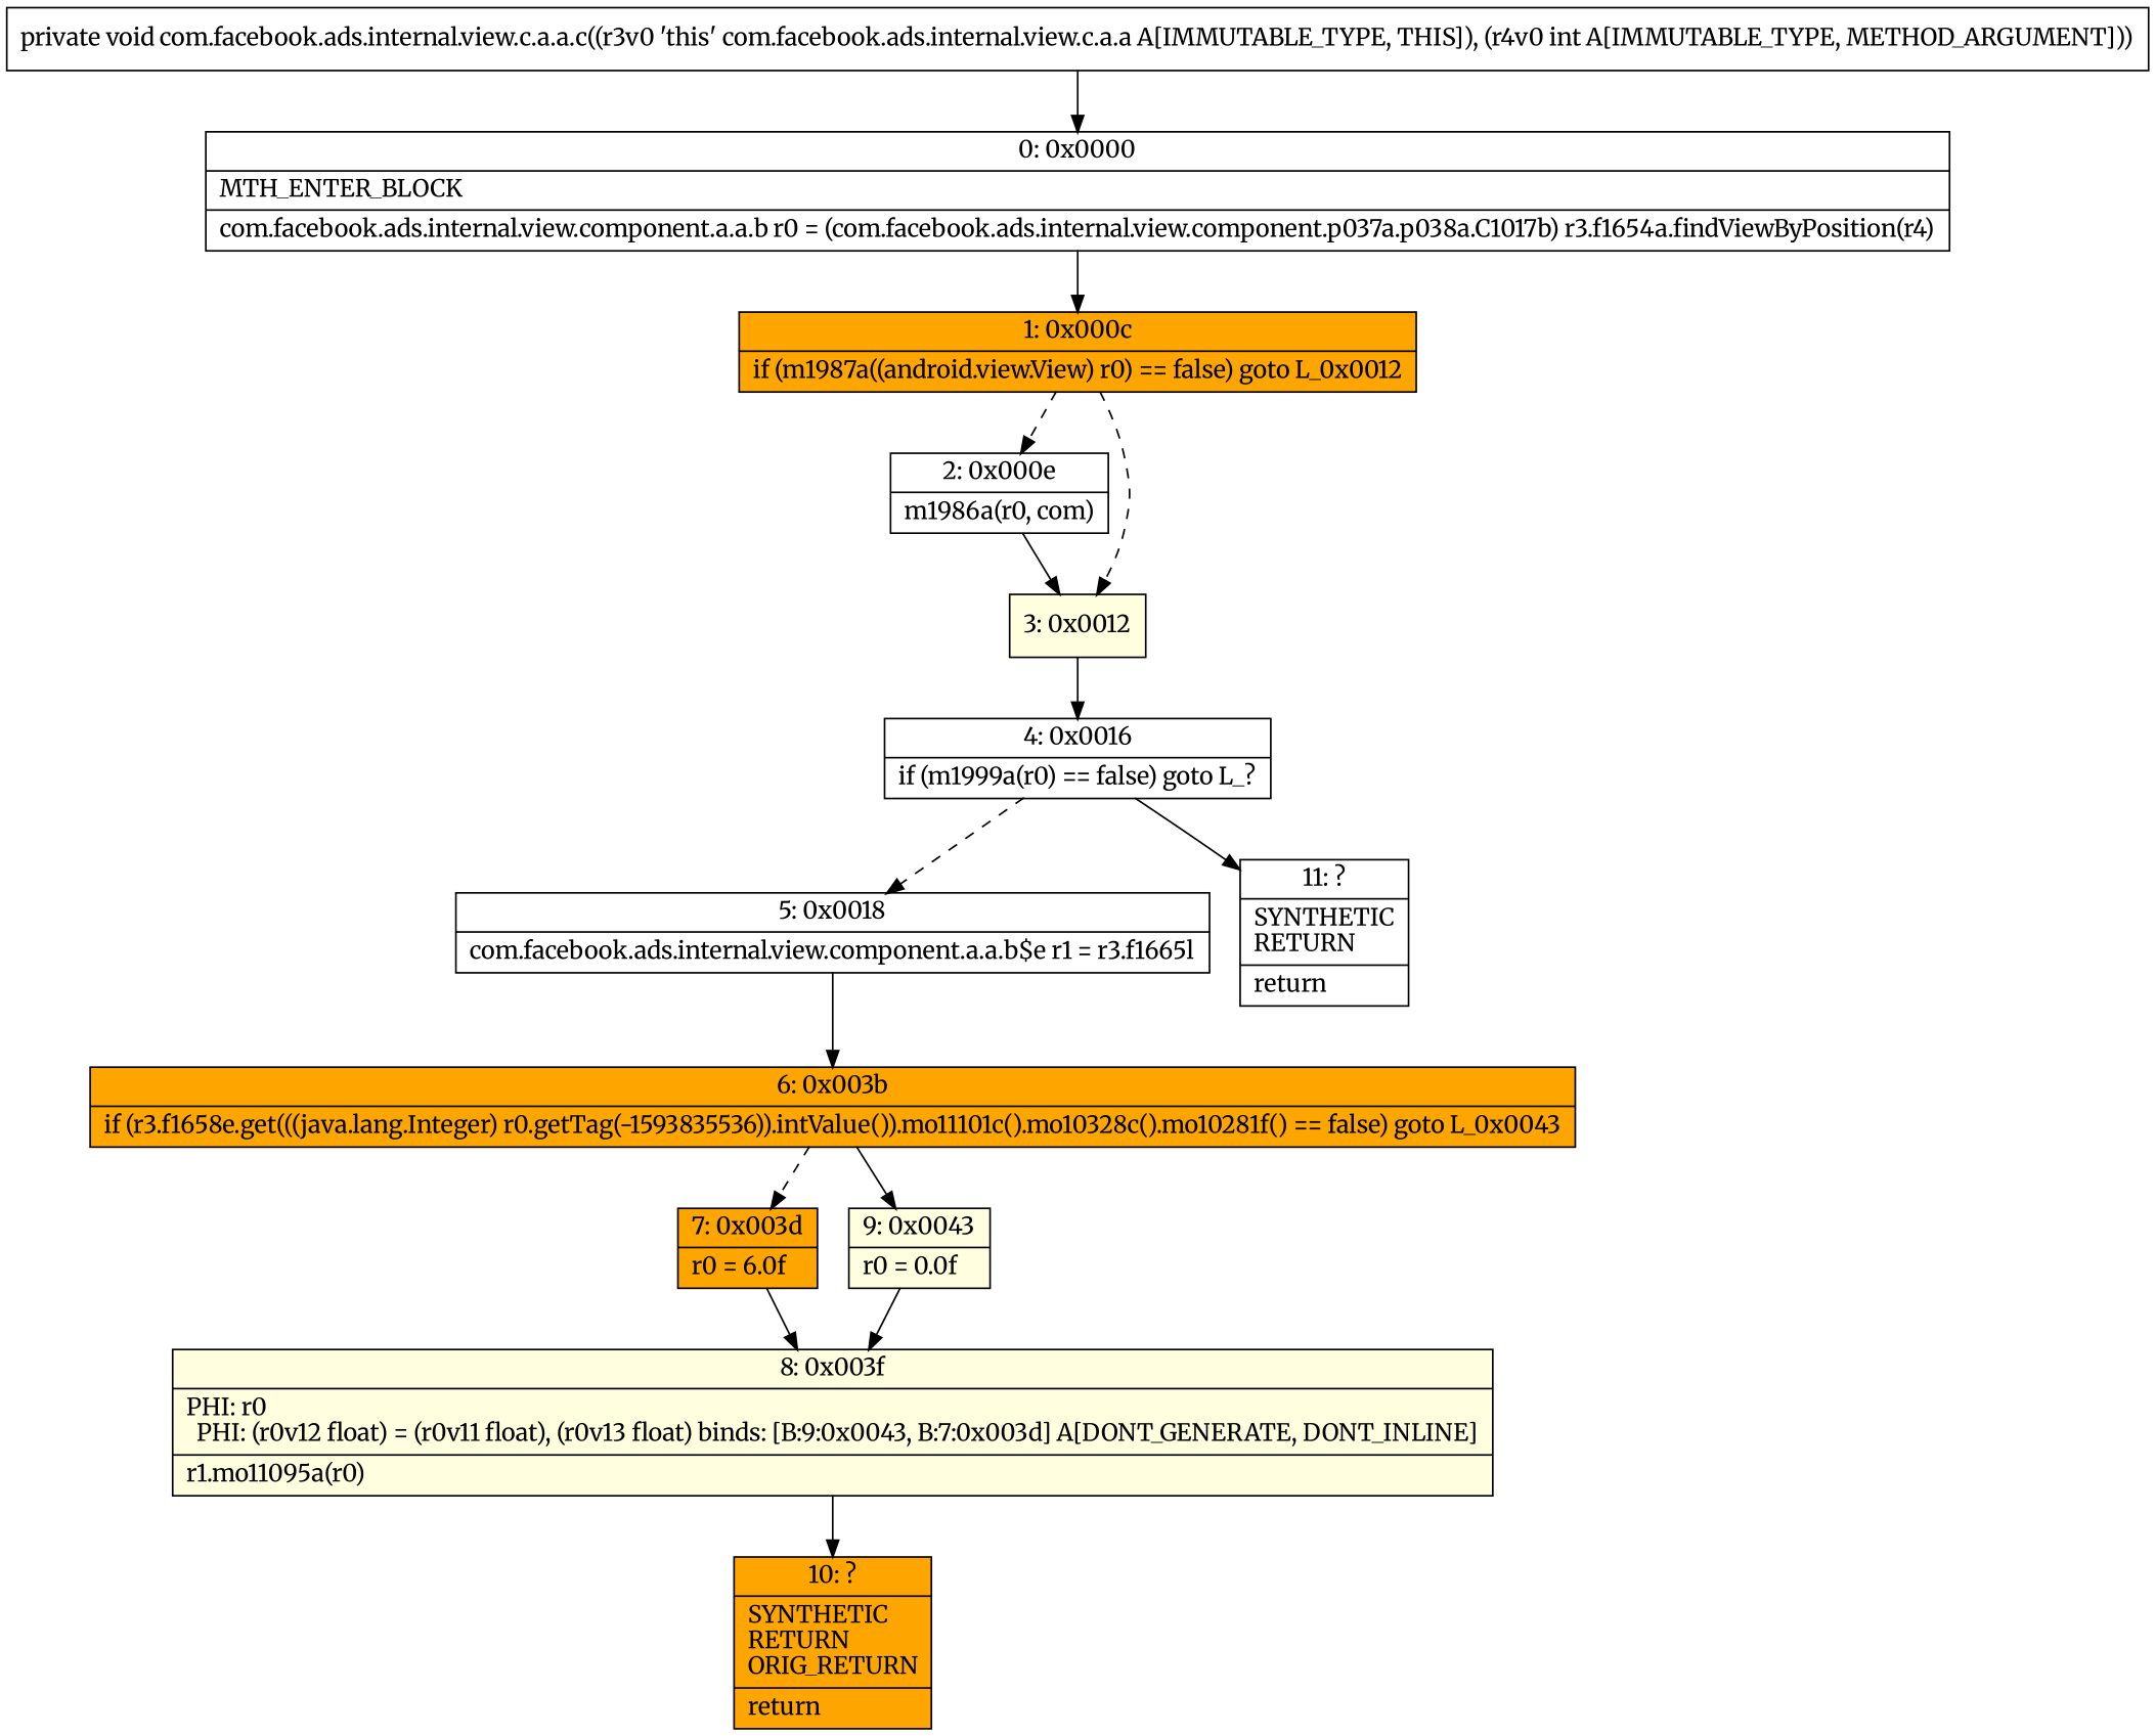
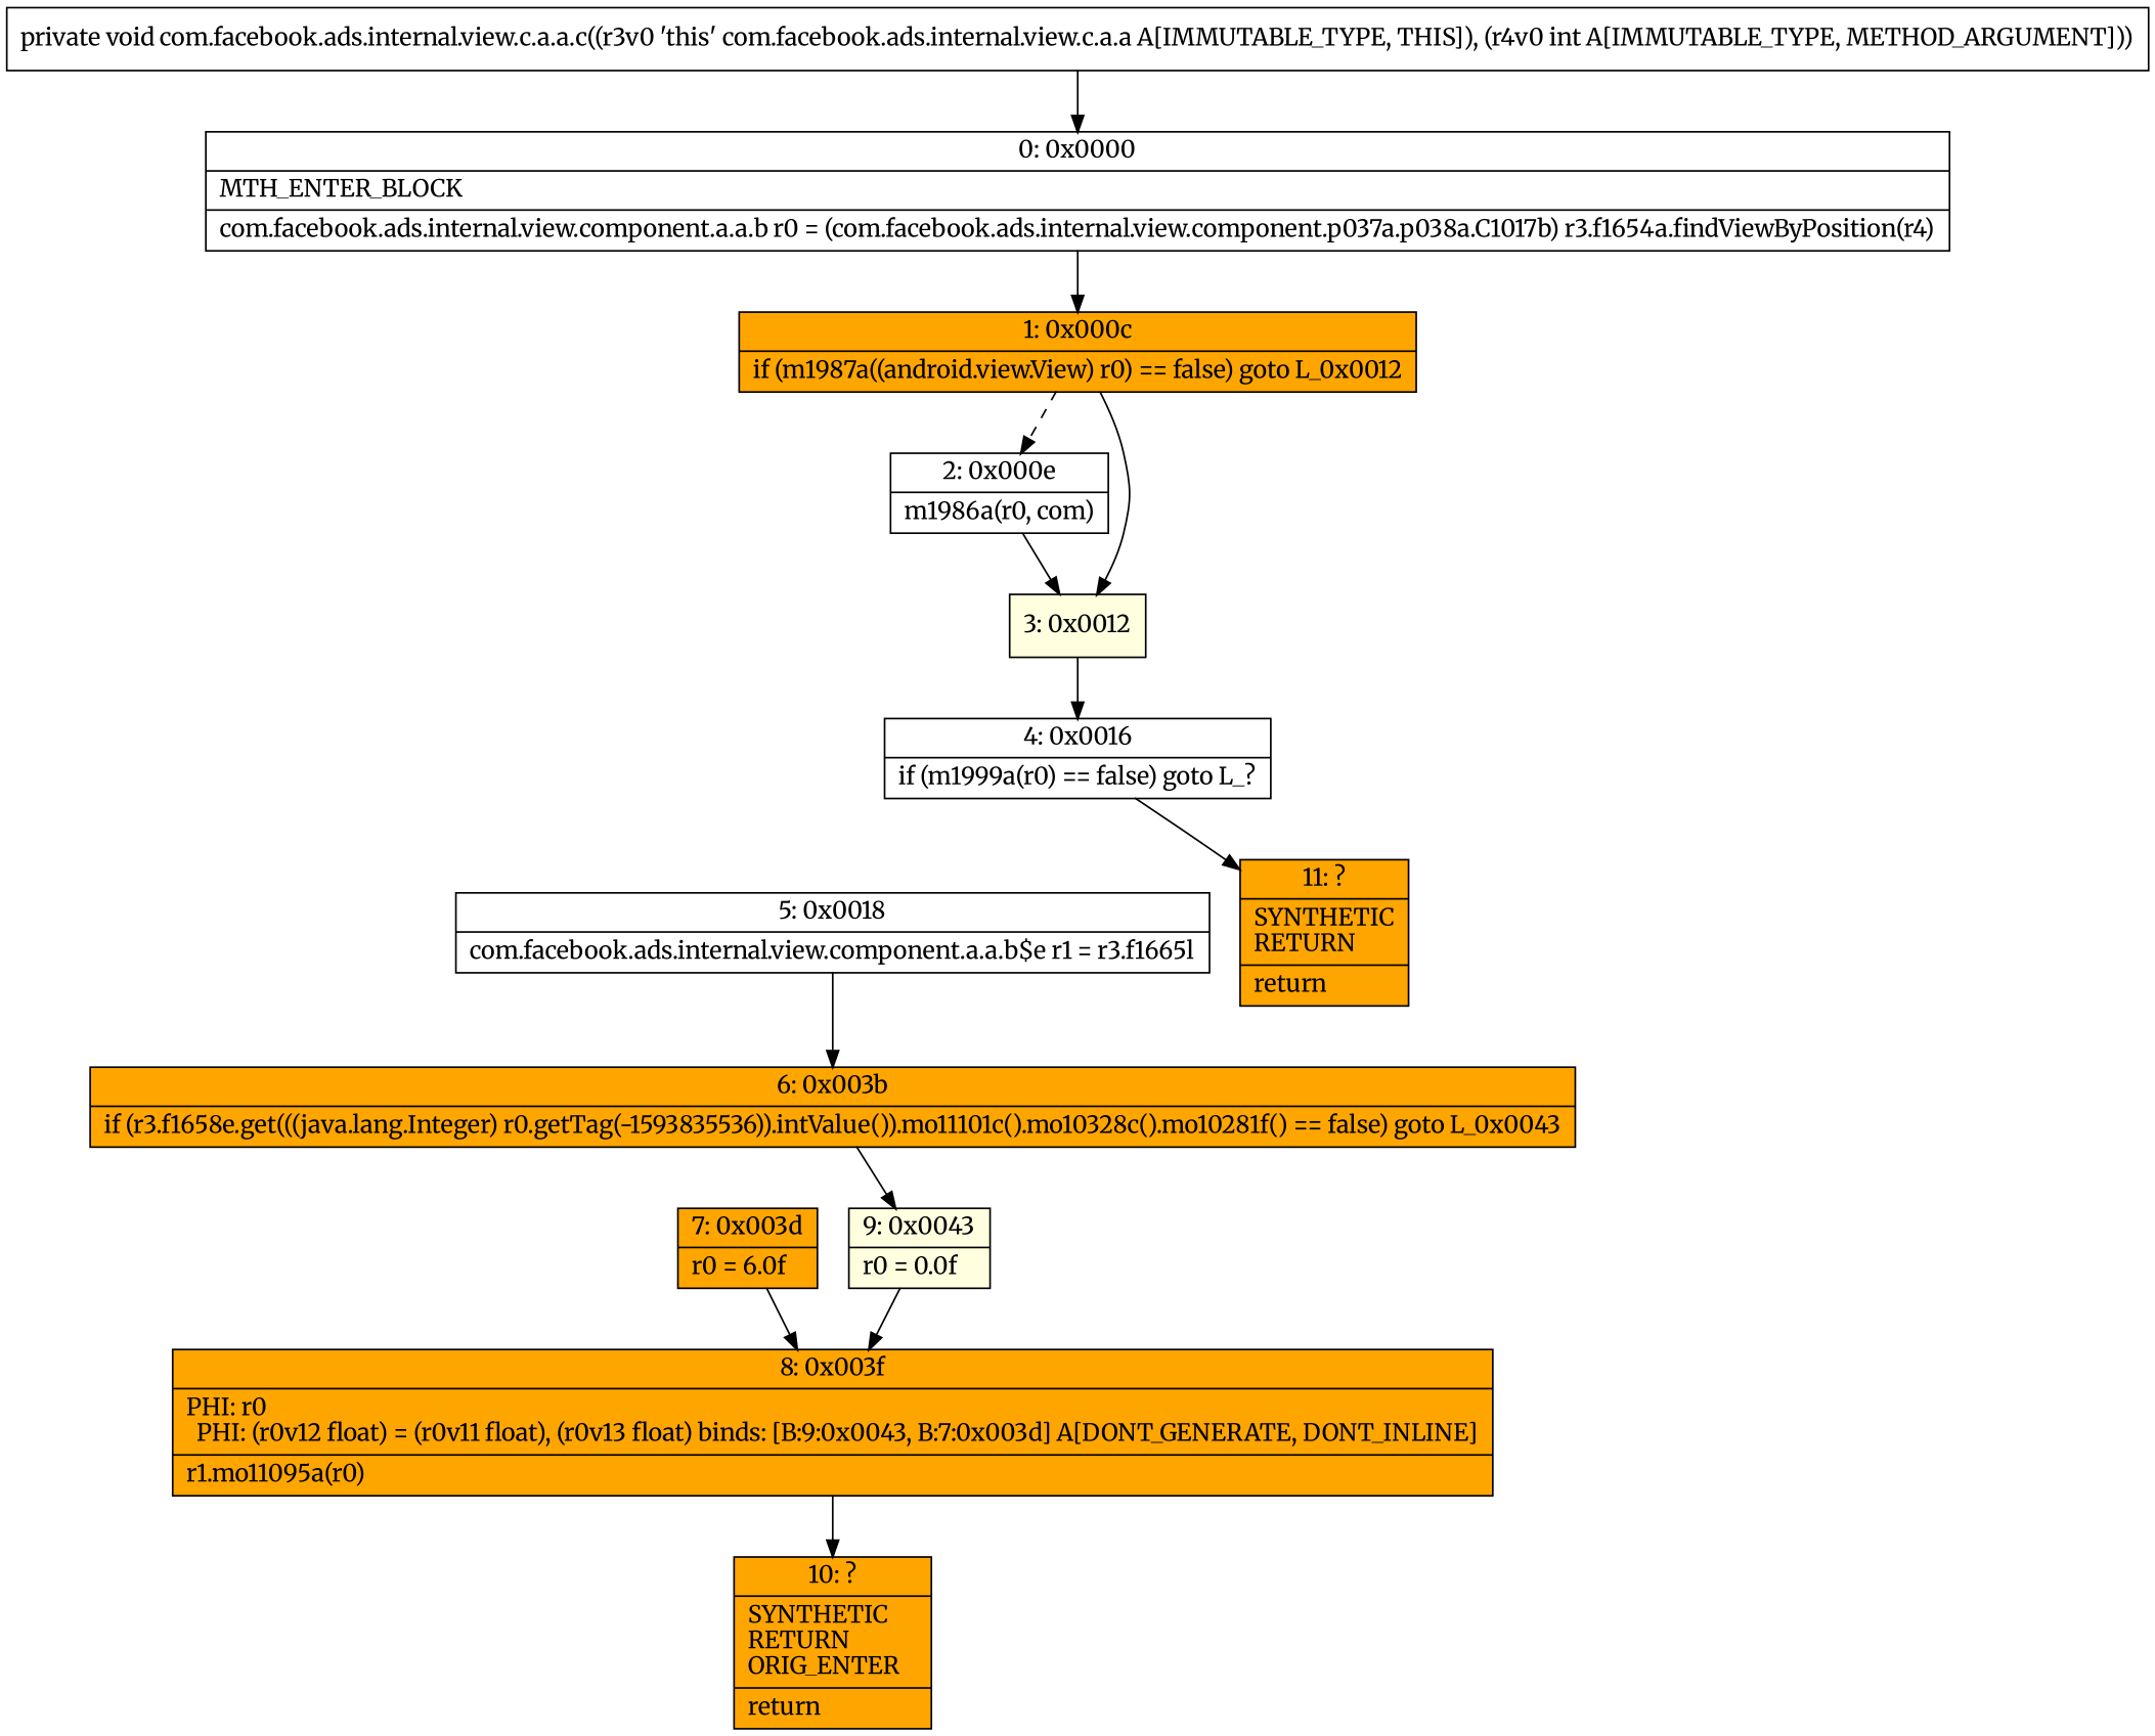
  digraph {
    fontname=Merriweather
    node [fillcolor=white fontname=Merriweather shape=record style=filled]
    edge [fontname=Merriweather]
    n1 [label="{0\:\ 0x0000|MTH_ENTER_BLOCK\l|com.facebook.ads.internal.view.component.a.a.b r0 = (com.facebook.ads.internal.view.component.p037a.p038a.C1017b) r3.f1654a.findViewByPosition(r4)\l}"]
    n2 [fillcolor=orange label="{1\:\ 0x000c|if (m1987a((android.view.View) r0) == false) goto L_0x0012\l}"]
    n3 [label="{2\:\ 0x000e|m1986a(r0, com)\l}"]
    n4 [fillcolor=lightyellow label="{3\:\ 0x0012}"]
    n5 [label="{4\:\ 0x0016|if (m1999a(r0) == false) goto L_?\l}"]
    n6 [label="{5\:\ 0x0018|com.facebook.ads.internal.view.component.a.a.b$e r1 = r3.f1665l\l}"]
-   n7 [label="{11\:\ ?|SYNTHETIC\lRETURN\l|return\l}"]
+   n7 [fillcolor=orange label="{11\:\ ?|SYNTHETIC\lRETURN\l|return\l}"]
    n8 [fillcolor=orange label="{6\:\ 0x003b|if (r3.f1658e.get(((java.lang.Integer) r0.getTag(\-1593835536)).intValue()).mo11101c().mo10328c().mo10281f() == false) goto L_0x0043\l}"]
    n9 [fillcolor=orange label="{7\:\ 0x003d|r0 = 6.0f\l}"]
    n10 [fillcolor=lightyellow label="{9\:\ 0x0043|r0 = 0.0f\l}"]
-   n11 [fillcolor=lightyellow label="{8\:\ 0x003f|PHI: r0 \l  PHI: (r0v12 float) = (r0v11 float), (r0v13 float) binds: [B:9:0x0043, B:7:0x003d] A[DONT_GENERATE, DONT_INLINE]\l|r1.mo11095a(r0)\l}"]
-   n12 [fillcolor=orange label="{10\:\ ?|SYNTHETIC\lRETURN\lORIG_RETURN\l|return\l}"]
+   n11 [fillcolor=orange label="{8\:\ 0x003f|PHI: r0 \l  PHI: (r0v12 float) = (r0v11 float), (r0v13 float) binds: [B:9:0x0043, B:7:0x003d] A[DONT_GENERATE, DONT_INLINE]\l|r1.mo11095a(r0)\l}"]
+   n12 [fillcolor=orange label="{10\:\ ?|SYNTHETIC\lRETURN\lORIG_ENTER\l|return\l}"]
    n13 [label="{private void com.facebook.ads.internal.view.c.a.a.c((r3v0 'this' com.facebook.ads.internal.view.c.a.a A[IMMUTABLE_TYPE, THIS]), (r4v0 int A[IMMUTABLE_TYPE, METHOD_ARGUMENT])) }"]
    n1 -> n2
    n2 -> n3 [style=dashed]
-   n2 -> n4 [style=dashed]
+   n2 -> n4
    n3 -> n4
    n4 -> n5
-   n5 -> n6 [style=dashed]
    n5 -> n7
    n6 -> n8
-   n8 -> n9 [style=dashed]
    n8 -> n10
    n9 -> n11
    n10 -> n11
    n11 -> n12
    n13 -> n1
  }
